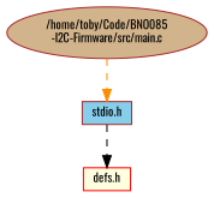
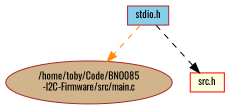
  digraph {
    fontname=Oswald
    node [color=brown fontname=Oswald fontsize=10 shape=box style=filled]
    edge [fontname=Oswald fontsize=10 labelfontname=Helvetica labelfontsize=10 style=dashed]
    n1 [fillcolor=tan fontcolor=black height=0.2 label="/home/toby/Code/BNO085\l-I2C-Firmware/src/main.c" shape=ellipse width=0.4]
    n2 [fillcolor=skyblue height=0.2 label="stdio.h" width=0.4]
-   n3 [color=red fillcolor=lightyellow height=0.2 label="defs.h" width=0.4]
-   n1 -> n2 [color=darkorange]
+   n3 [color=red fillcolor=lightyellow height=0.2 label="src.h" width=0.4]
+   n2 -> n1 [color=darkorange]
    n2 -> n3 [color=black]
  }
